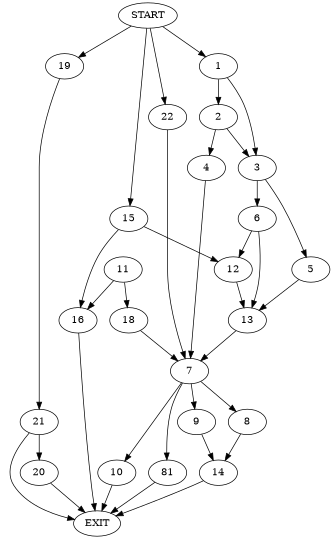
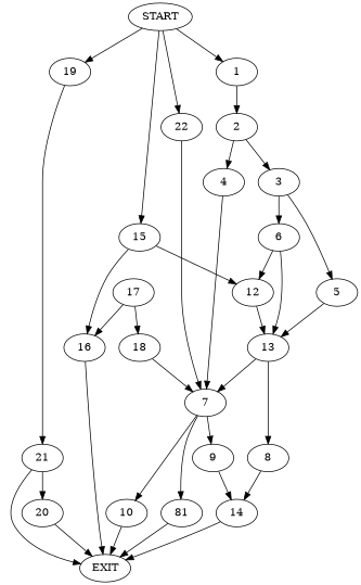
  digraph {
    n1 [label=START]
    1
    15
    19
    22
    2
    3
    12
    16
    21
    7
    n12 [label=EXIT]
    4
    5
    6
    13
    8
    9
    10
    n20 [label=81]
    14
-   17 [label=11]
+   17
    18
    20
    n1 -> 1
    n1 -> 15
    n1 -> 19
    n1 -> 22
    1 -> 2
-   1 -> 3
    15 -> 12
    15 -> 16
    19 -> 21
    22 -> 7
    2 -> 3
    2 -> 4
    3 -> 5
    3 -> 6
    12 -> 13
    16 -> n12
    21 -> n12
    21 -> 20
-   7 -> 8
+   13 -> 8
    7 -> 9
    7 -> 10
    7 -> n20
    4 -> 7
    5 -> 13
    6 -> 12
    6 -> 13
    13 -> 7
    8 -> 14
    9 -> 14
    10 -> n12
    n20 -> n12
    14 -> n12
    17 -> 16
    17 -> 18
    18 -> 7
    20 -> n12
  }
